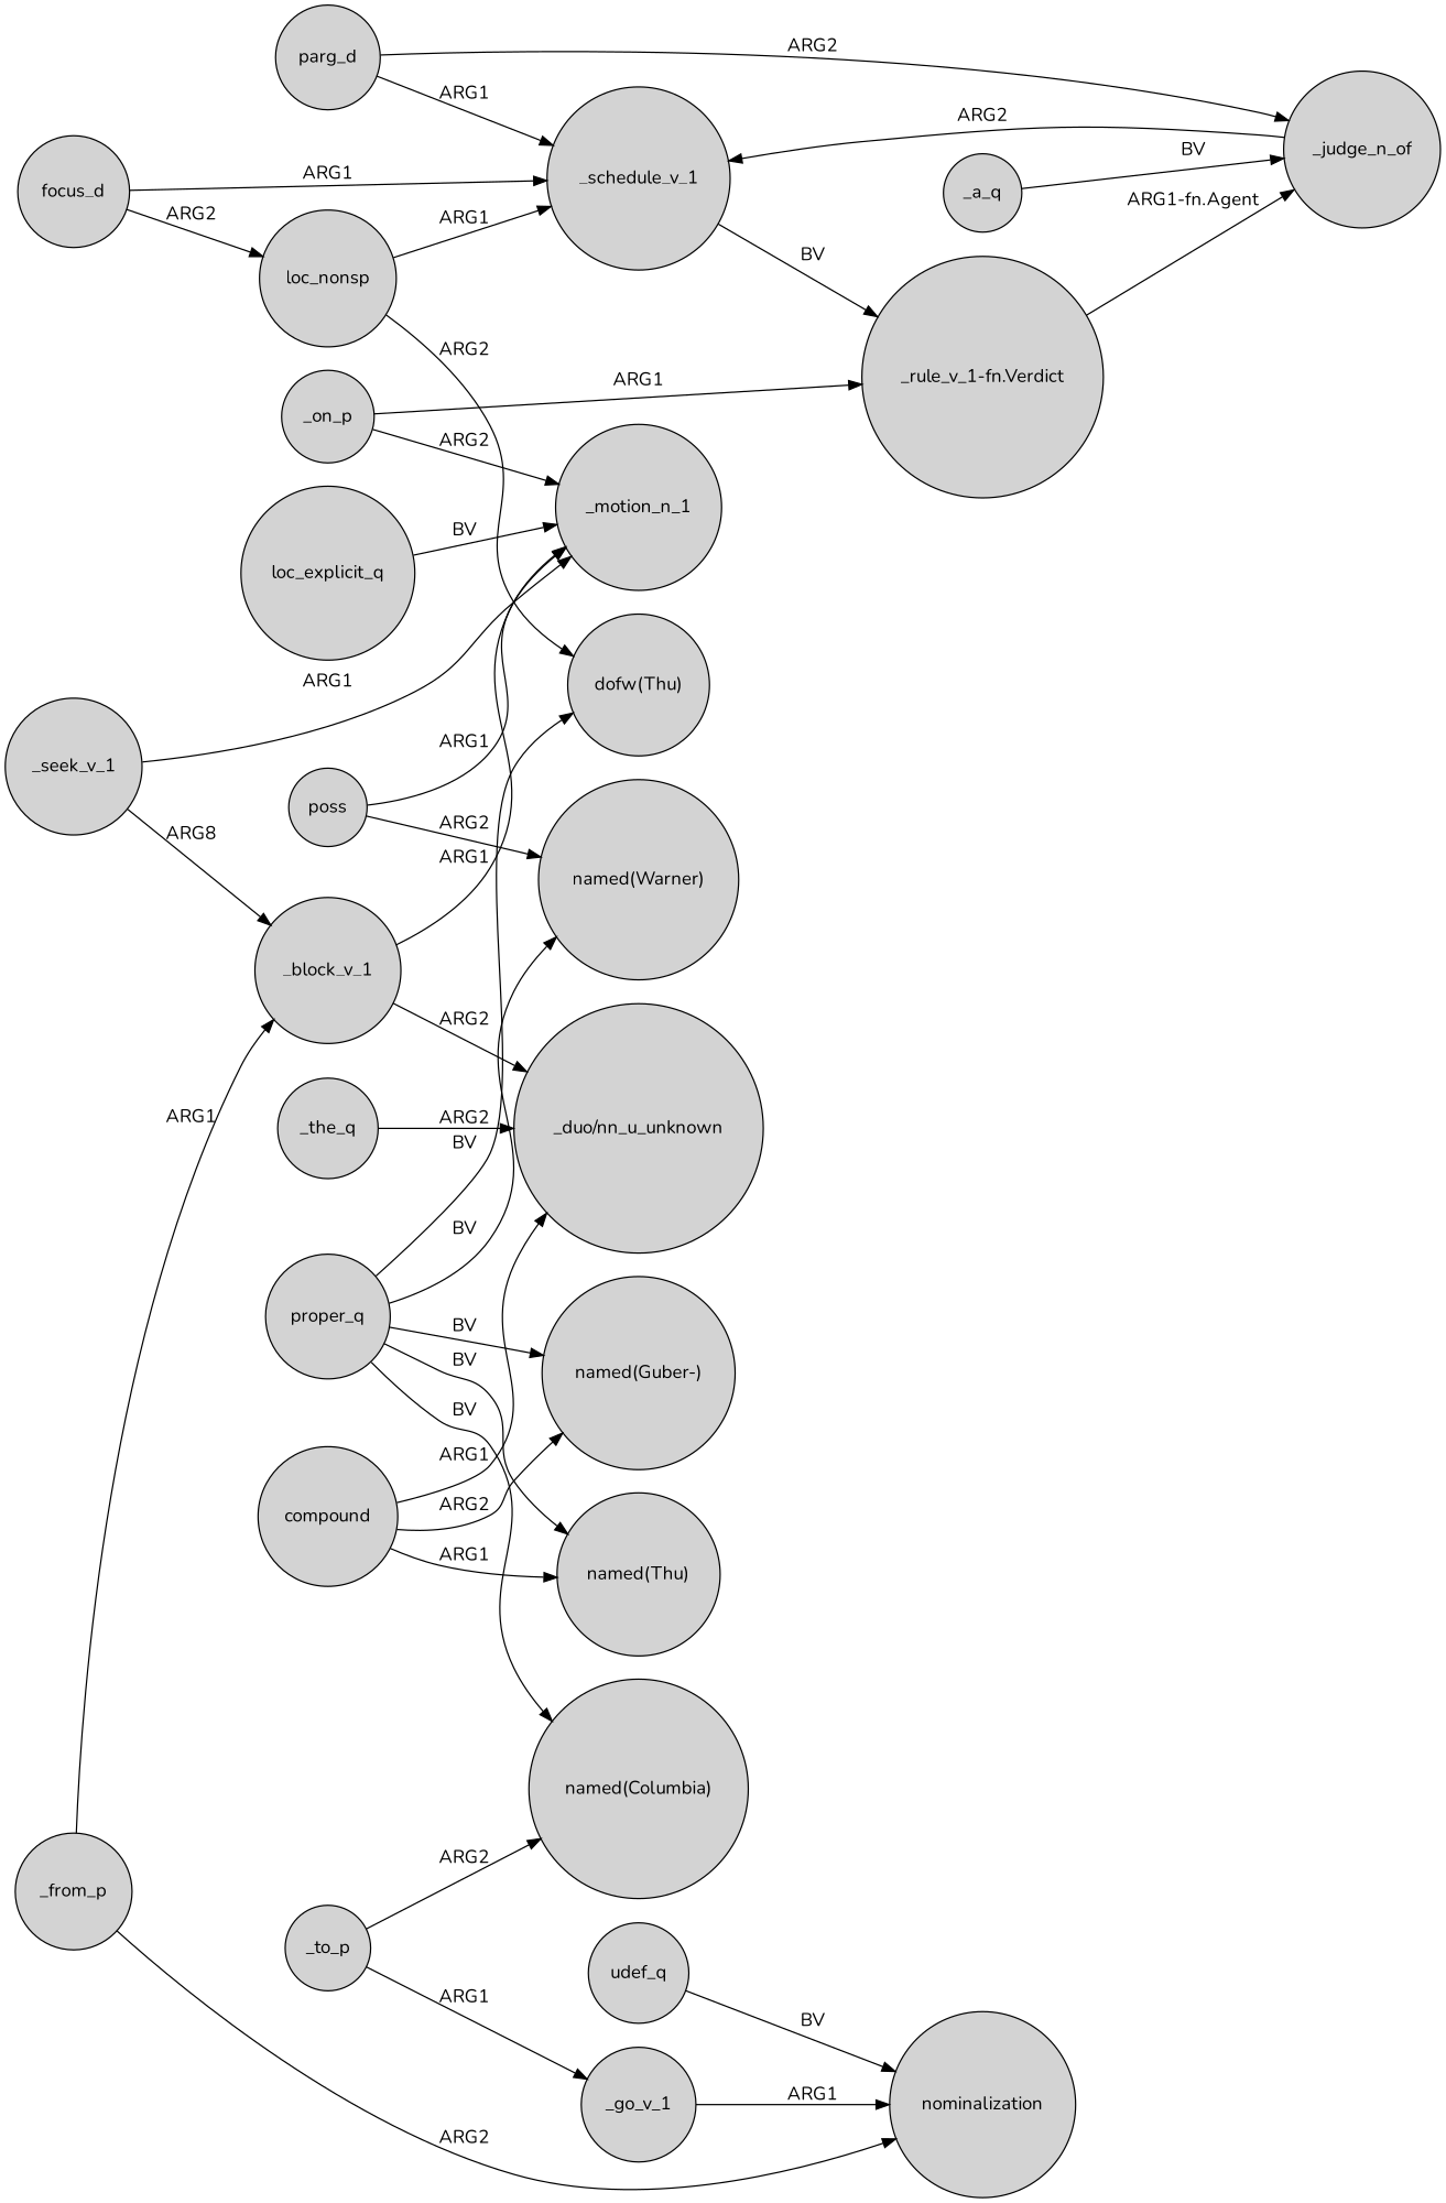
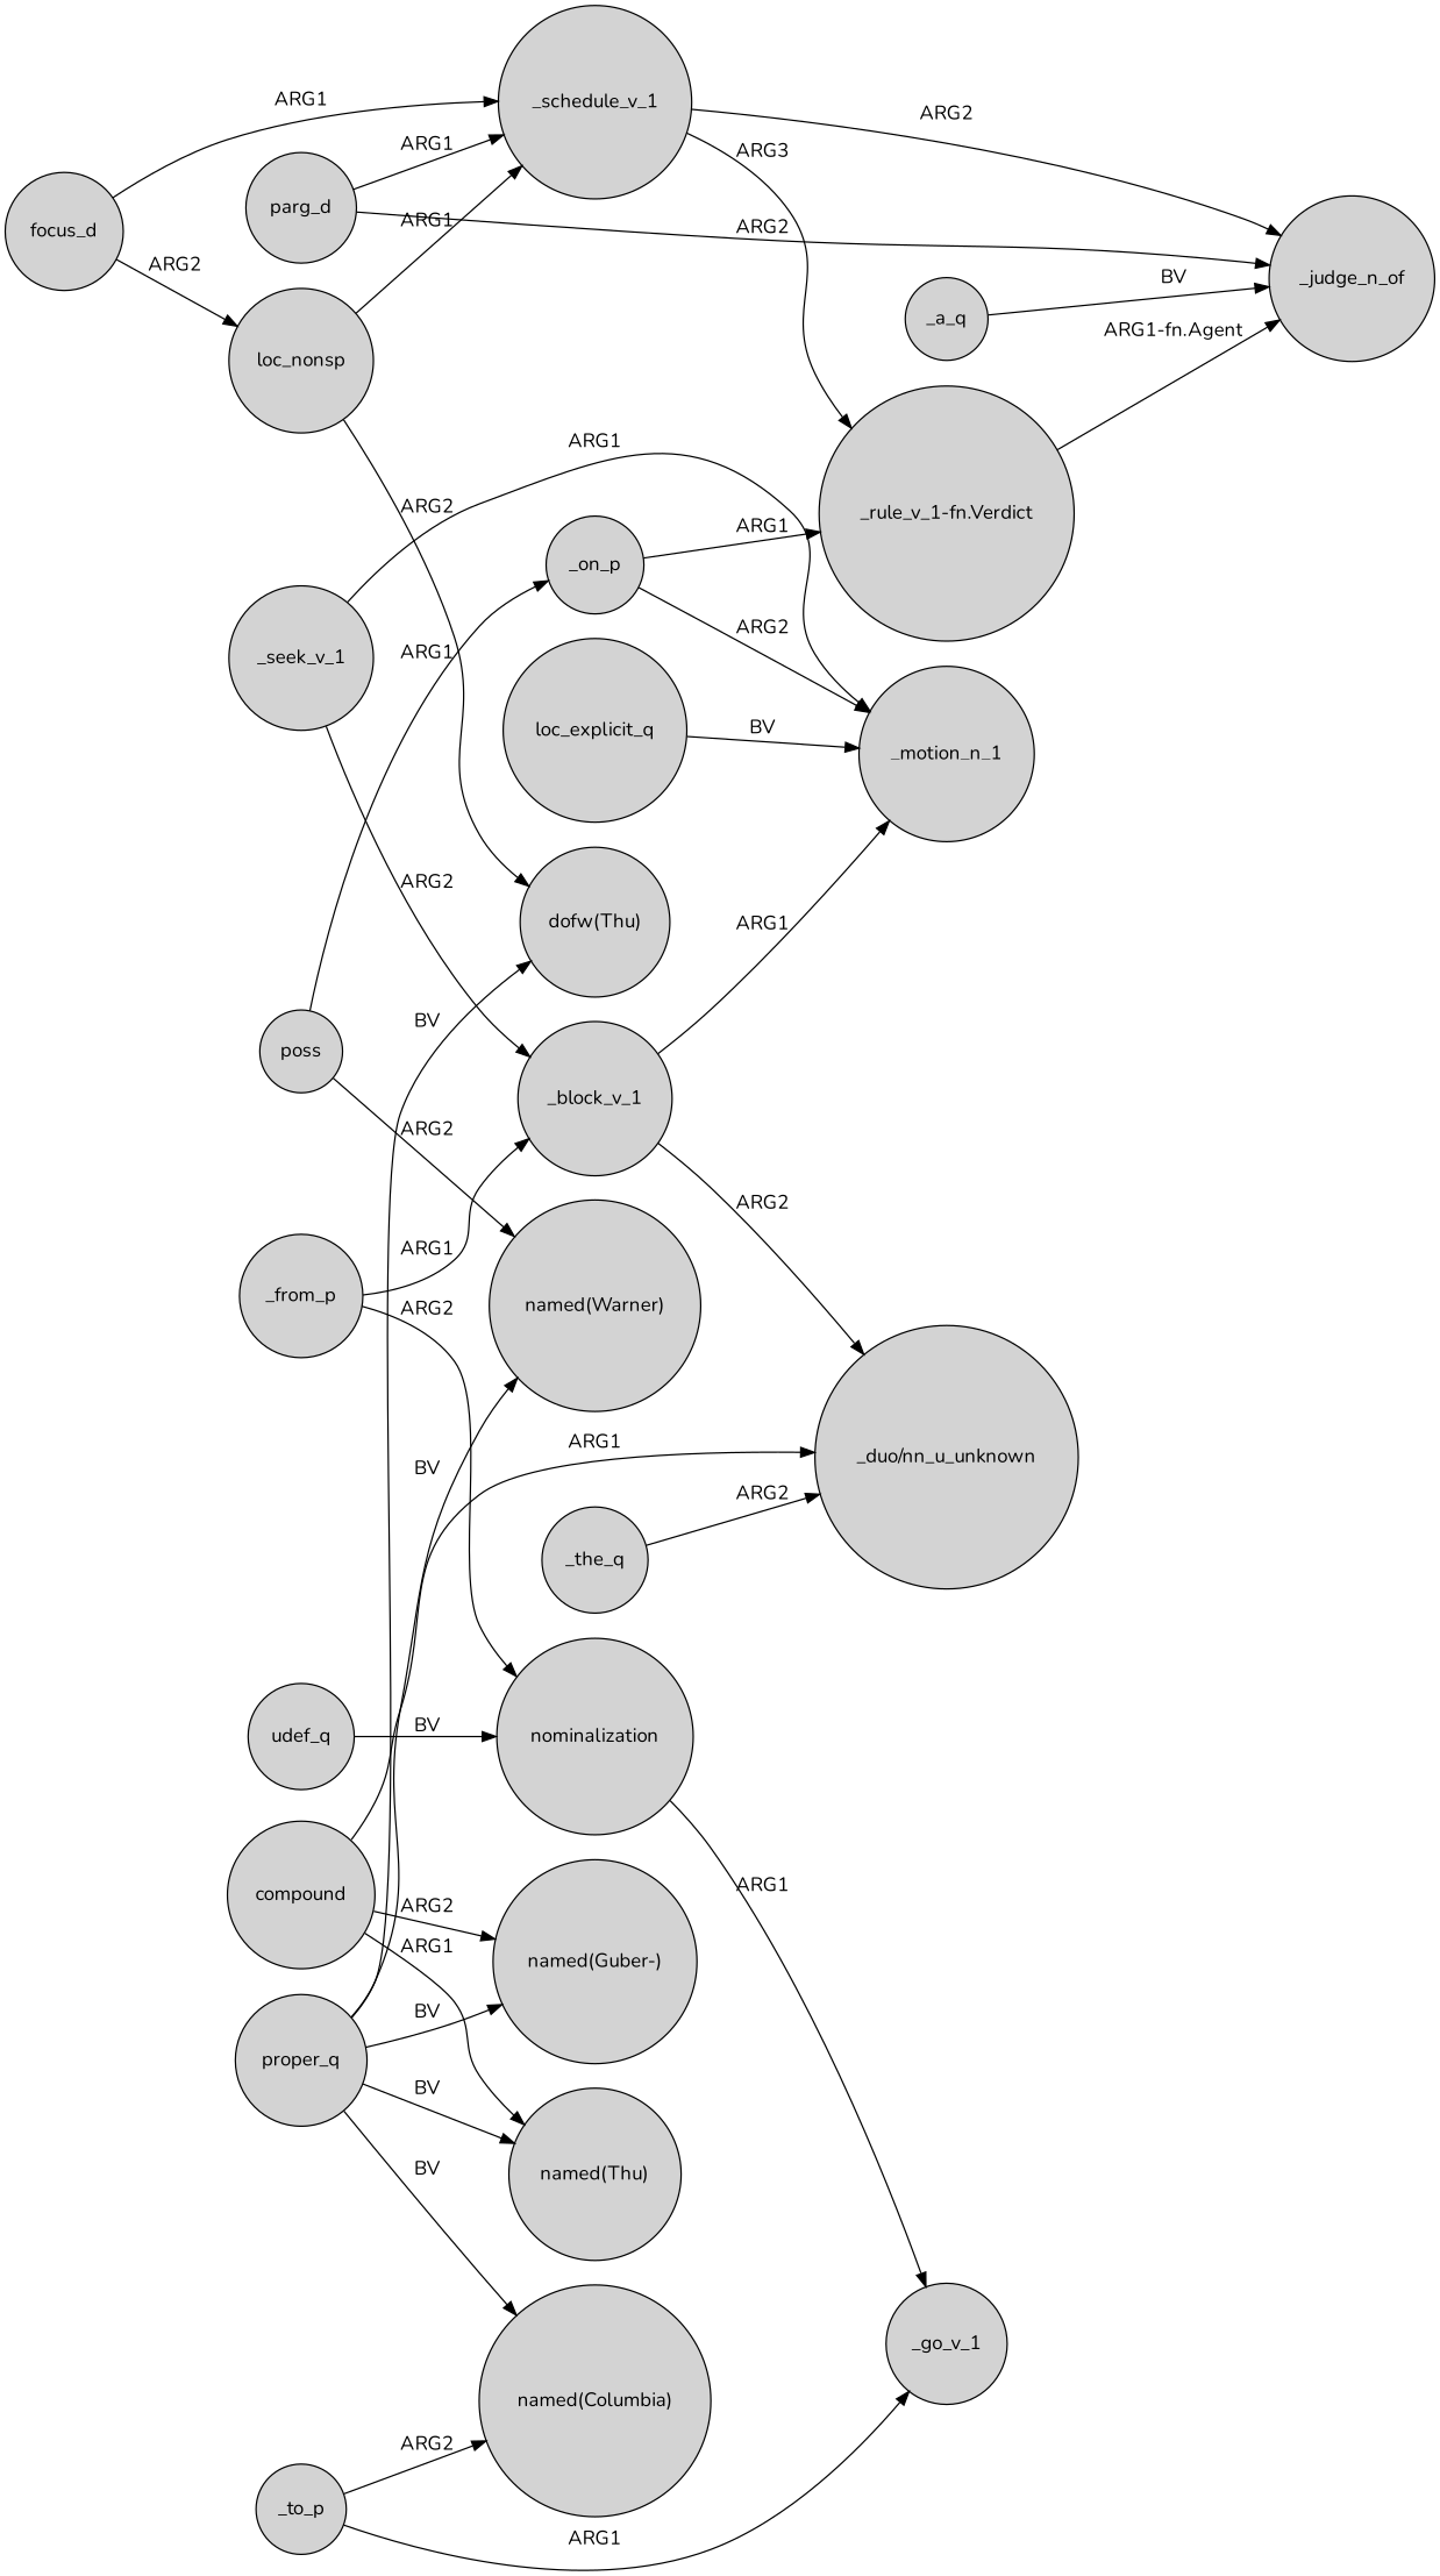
  digraph {
    fontname=Nunito
    rankdir=LR
    node [fontname=Nunito shape=circle style=filled]
    edge [fontname=Nunito]
    focus_d
    loc_nonsp
    _schedule_v_1
    "dofw(Thu)"
    "_rule_v_1-fn.Verdict"
    _judge_n_of
    compound
    "_duo/nn_u_unknown"
    n9 [label="named(Thu)"]
    "named(Guber-)"
    _block_v_1
    _motion_n_1
    proper_q
    "named(Columbia)"
    "named(Warner)"
    _on_p
    poss
    _a_q
    _seek_v_1
    n20 [label=loc_explicit_q]
    _to_p
    _go_v_1
    udef_q
    nominalization
    _from_p
    parg_d
    _the_q
    focus_d -> loc_nonsp [label=ARG2]
    focus_d -> _schedule_v_1 [label=ARG1]
    loc_nonsp -> _schedule_v_1 [label=ARG1]
    loc_nonsp -> "dofw(Thu)" [label=ARG2]
-   _schedule_v_1 -> "_rule_v_1-fn.Verdict" [label=BV]
-   _judge_n_of -> _schedule_v_1 [label=ARG2]
+   _schedule_v_1 -> "_rule_v_1-fn.Verdict" [label=ARG3]
+   _schedule_v_1 -> _judge_n_of [label=ARG2]
    "_rule_v_1-fn.Verdict" -> _judge_n_of [label="ARG1-fn.Agent"]
    compound -> "_duo/nn_u_unknown" [label=ARG1]
    compound -> n9 [label=ARG1]
    compound -> "named(Guber-)" [label=ARG2]
    _block_v_1 -> "_duo/nn_u_unknown" [label=ARG2]
    _block_v_1 -> _motion_n_1 [label=ARG1]
    proper_q -> "dofw(Thu)" [label=BV]
    proper_q -> n9 [label=BV]
    proper_q -> "named(Guber-)" [label=BV]
    proper_q -> "named(Columbia)" [label=BV]
    proper_q -> "named(Warner)" [label=BV]
    _on_p -> "_rule_v_1-fn.Verdict" [label=ARG1]
    _on_p -> _motion_n_1 [label=ARG2]
-   poss -> _motion_n_1 [label=ARG1]
+   poss -> _on_p [label=ARG1]
    poss -> "named(Warner)" [label=ARG2]
    _a_q -> _judge_n_of [label=BV]
-   _seek_v_1 -> _block_v_1 [label=ARG8]
+   _seek_v_1 -> _block_v_1 [label=ARG2]
    _seek_v_1 -> _motion_n_1 [label=ARG1]
    n20 -> _motion_n_1 [label=BV]
    _to_p -> "named(Columbia)" [label=ARG2]
    _to_p -> _go_v_1 [label=ARG1]
    udef_q -> nominalization [label=BV]
-   _go_v_1 -> nominalization [label=ARG1]
+   nominalization -> _go_v_1 [label=ARG1]
    _from_p -> _block_v_1 [label=ARG1]
    _from_p -> nominalization [label=ARG2]
    parg_d -> _schedule_v_1 [label=ARG1]
    parg_d -> _judge_n_of [label=ARG2]
    _the_q -> "_duo/nn_u_unknown" [label=ARG2]
  }
